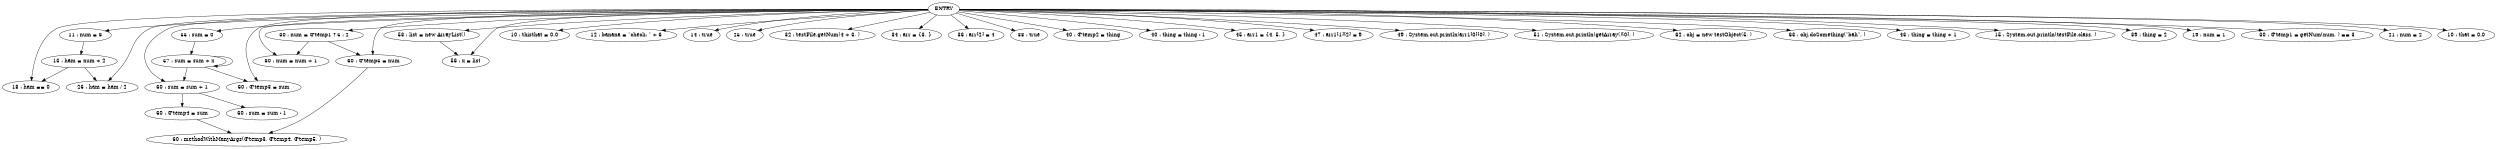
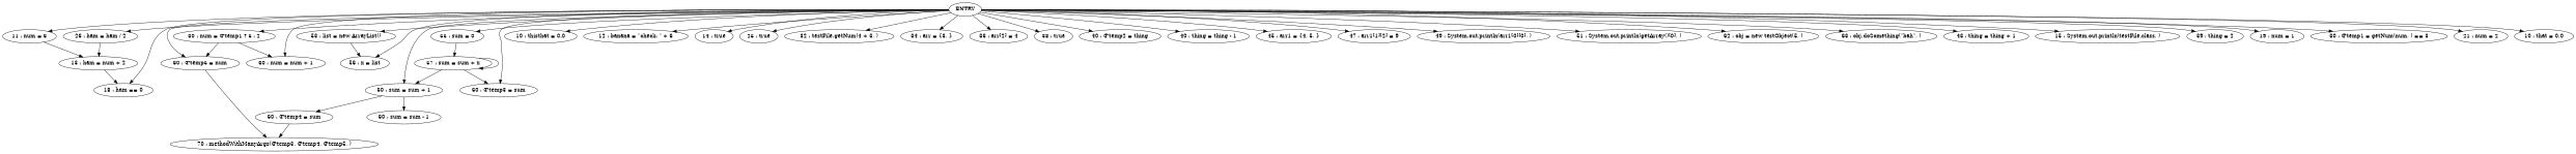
  digraph {
    "11 : num = 6"
    "13 : ham = num + 2"
    "18 : ham == 0"
    "26 : ham = ham / 2"
    "30 : num = @temp1 ? 5 : 2"
    "60 : @temp5 = num"
    "60 : num = num + 1"
-   "60 : methodWithManyArgs(@temp3, @temp4, @temp5, )"
+   "60 : methodWithManyArgs(@temp3, @temp4, @temp5, )" [label="70 : methodWithManyArgs(@temp3, @temp4, @temp5, )"]
    "53 : list = new ArrayList()"
    "56 : x = list"
    "55 : sum = 0"
    "57 : sum = sum + x"
    "60 : sum = sum + 1"
    "60 : @temp3 = sum"
    "60 : sum = sum - 1"
    "60 : @temp4 = sum"
    ENTRY
    "10 : thisthat = 0.0"
    "12 : banana = \"check: \" + 6"
    "14 : true"
    "25 : true"
    "32 : testFile.getNum(4 + 3, )"
    "34 : arr = {3, }"
    "36 : arr[2] = 4"
    "38 : true"
    "40 : @temp2 = thing"
    "40 : thing = thing - 1"
    "45 : arr1 = {4, 5, }"
    "47 : arr1[1][2] = 9"
    "49 : System.out.println(arr1[0][0], )"
    "51 : System.out.println(getArray()[0], )"
    "62 : obj = new testObject(5, )"
    "63 : obj.doSomething(\"bah\", )"
    "43 : thing = thing + 1"
    "15 : System.out.println(testFile.class, )"
    "39 : thing = 2"
    "19 : num = 1"
    "30 : @temp1 = getNum(num, ) == 3"
    "21 : num = 2"
    "10 : that = 0.0"
    "11 : num = 6" -> "13 : ham = num + 2"
    "13 : ham = num + 2" -> "18 : ham == 0"
-   "13 : ham = num + 2" -> "26 : ham = ham / 2"
+   "26 : ham = ham / 2" -> "13 : ham = num + 2"
    "30 : num = @temp1 ? 5 : 2" -> "60 : @temp5 = num"
    "30 : num = @temp1 ? 5 : 2" -> "60 : num = num + 1"
    "60 : @temp5 = num" -> "60 : methodWithManyArgs(@temp3, @temp4, @temp5, )"
    "53 : list = new ArrayList()" -> "56 : x = list"
    "55 : sum = 0" -> "57 : sum = sum + x"
    "57 : sum = sum + x" -> "57 : sum = sum + x"
    "57 : sum = sum + x" -> "60 : sum = sum + 1"
    "57 : sum = sum + x" -> "60 : @temp3 = sum"
    "60 : sum = sum + 1" -> "60 : sum = sum - 1"
    "60 : sum = sum + 1" -> "60 : @temp4 = sum"
    "60 : @temp4 = sum" -> "60 : methodWithManyArgs(@temp3, @temp4, @temp5, )"
    ENTRY -> "11 : num = 6"
    ENTRY -> "18 : ham == 0"
    ENTRY -> "26 : ham = ham / 2"
    ENTRY -> "30 : num = @temp1 ? 5 : 2"
    ENTRY -> "60 : @temp5 = num"
    ENTRY -> "60 : num = num + 1"
    ENTRY -> "53 : list = new ArrayList()"
    ENTRY -> "56 : x = list"
    ENTRY -> "55 : sum = 0"
    ENTRY -> "60 : sum = sum + 1"
    ENTRY -> "60 : @temp3 = sum"
    ENTRY -> "10 : thisthat = 0.0"
    ENTRY -> "12 : banana = \"check: \" + 6"
    ENTRY -> "14 : true"
    ENTRY -> "25 : true"
    ENTRY -> "32 : testFile.getNum(4 + 3, )"
    ENTRY -> "34 : arr = {3, }"
    ENTRY -> "36 : arr[2] = 4"
    ENTRY -> "38 : true"
    ENTRY -> "40 : @temp2 = thing"
    ENTRY -> "40 : thing = thing - 1"
    ENTRY -> "45 : arr1 = {4, 5, }"
    ENTRY -> "47 : arr1[1][2] = 9"
    ENTRY -> "49 : System.out.println(arr1[0][0], )"
    ENTRY -> "51 : System.out.println(getArray()[0], )"
    ENTRY -> "62 : obj = new testObject(5, )"
    ENTRY -> "63 : obj.doSomething(\"bah\", )"
    ENTRY -> "43 : thing = thing + 1"
    ENTRY -> "15 : System.out.println(testFile.class, )"
    ENTRY -> "39 : thing = 2"
    ENTRY -> "19 : num = 1"
    ENTRY -> "30 : @temp1 = getNum(num, ) == 3"
    ENTRY -> "21 : num = 2"
    ENTRY -> "10 : that = 0.0"
  }
